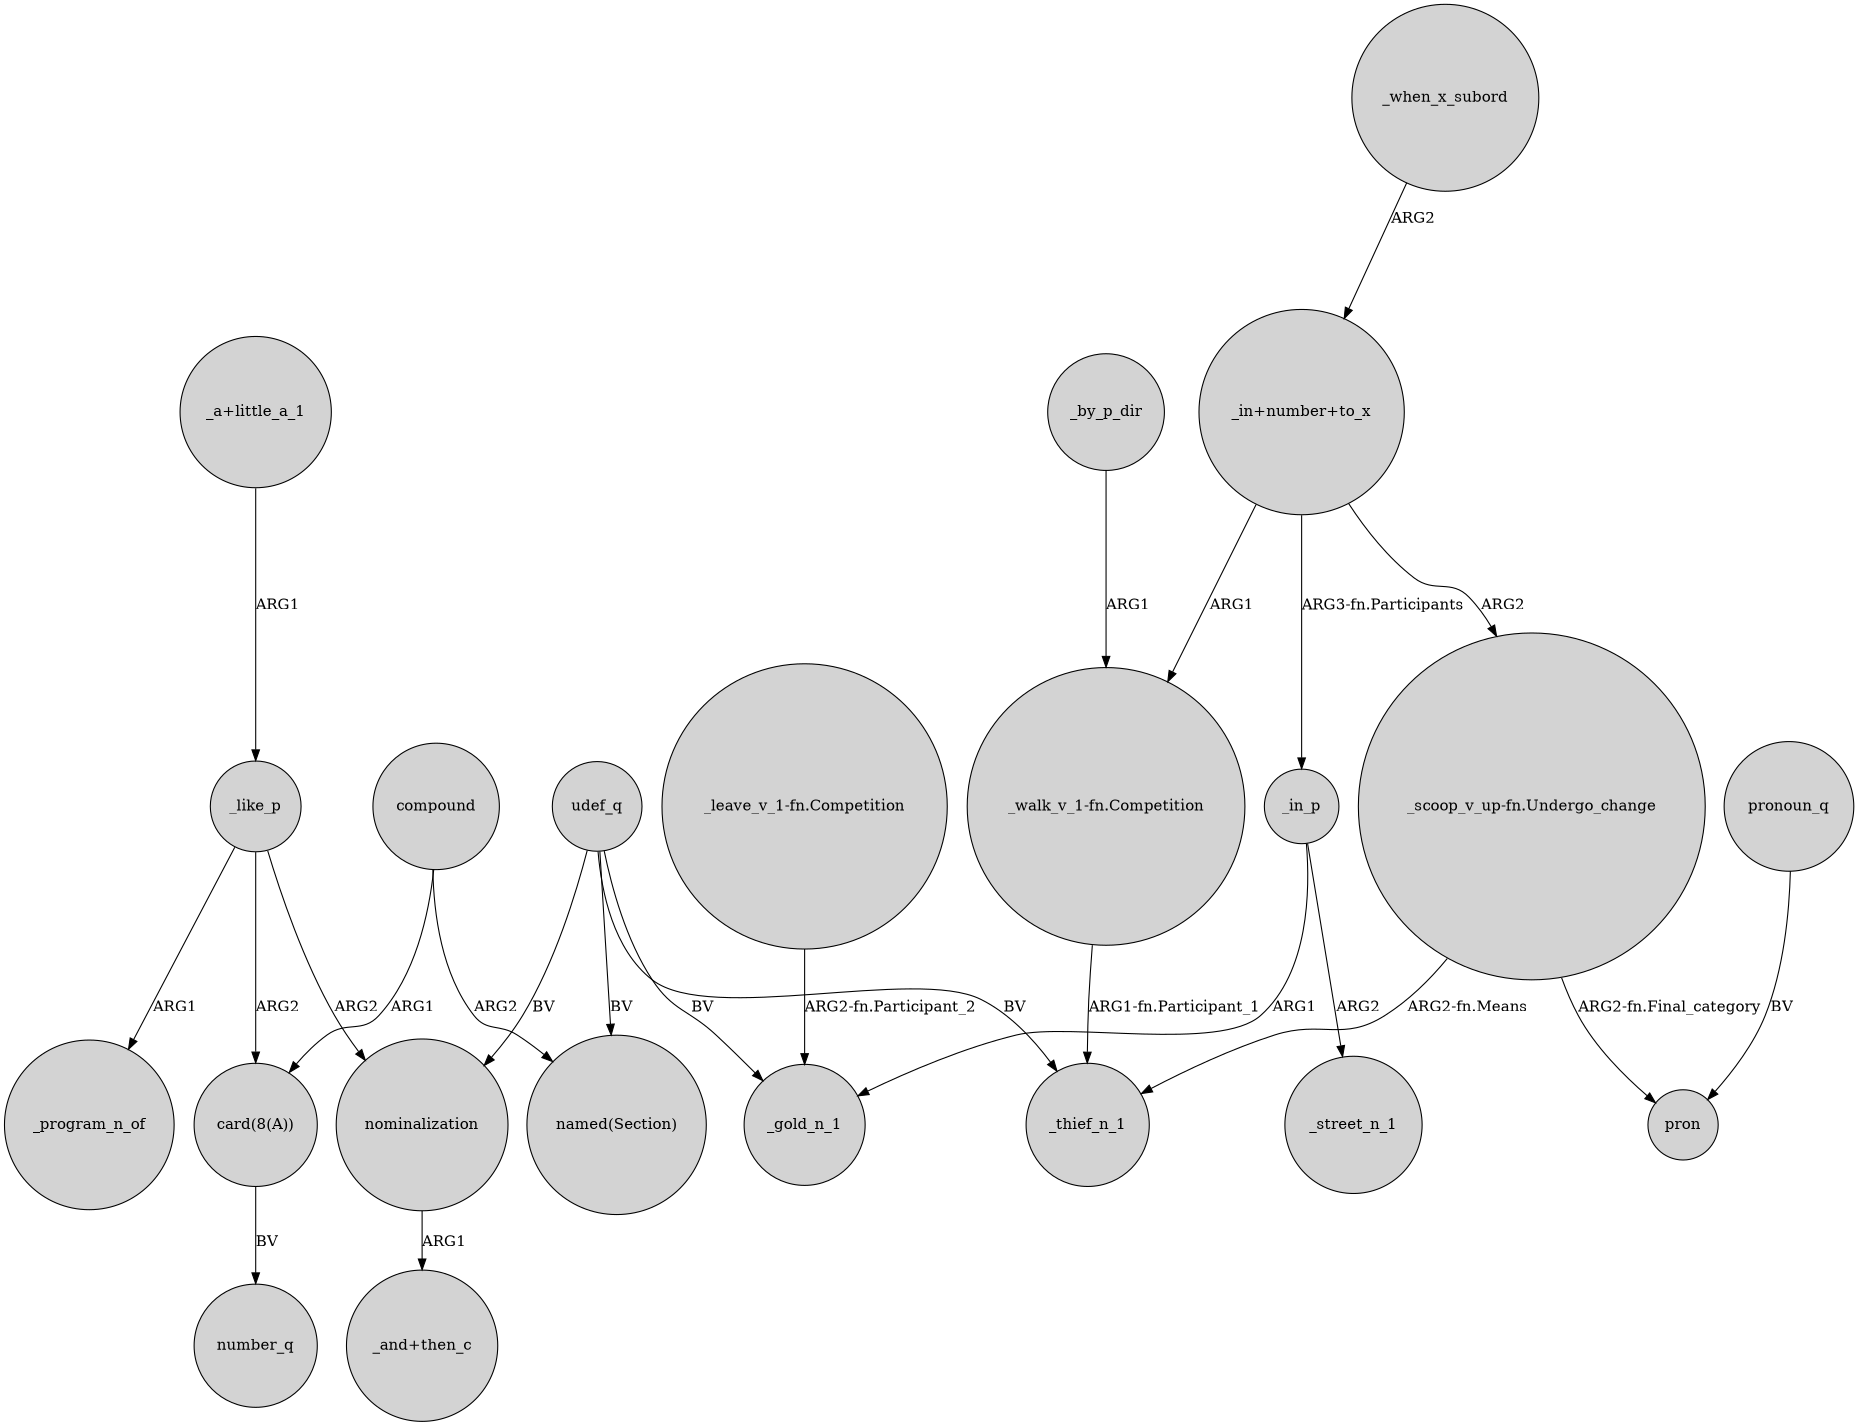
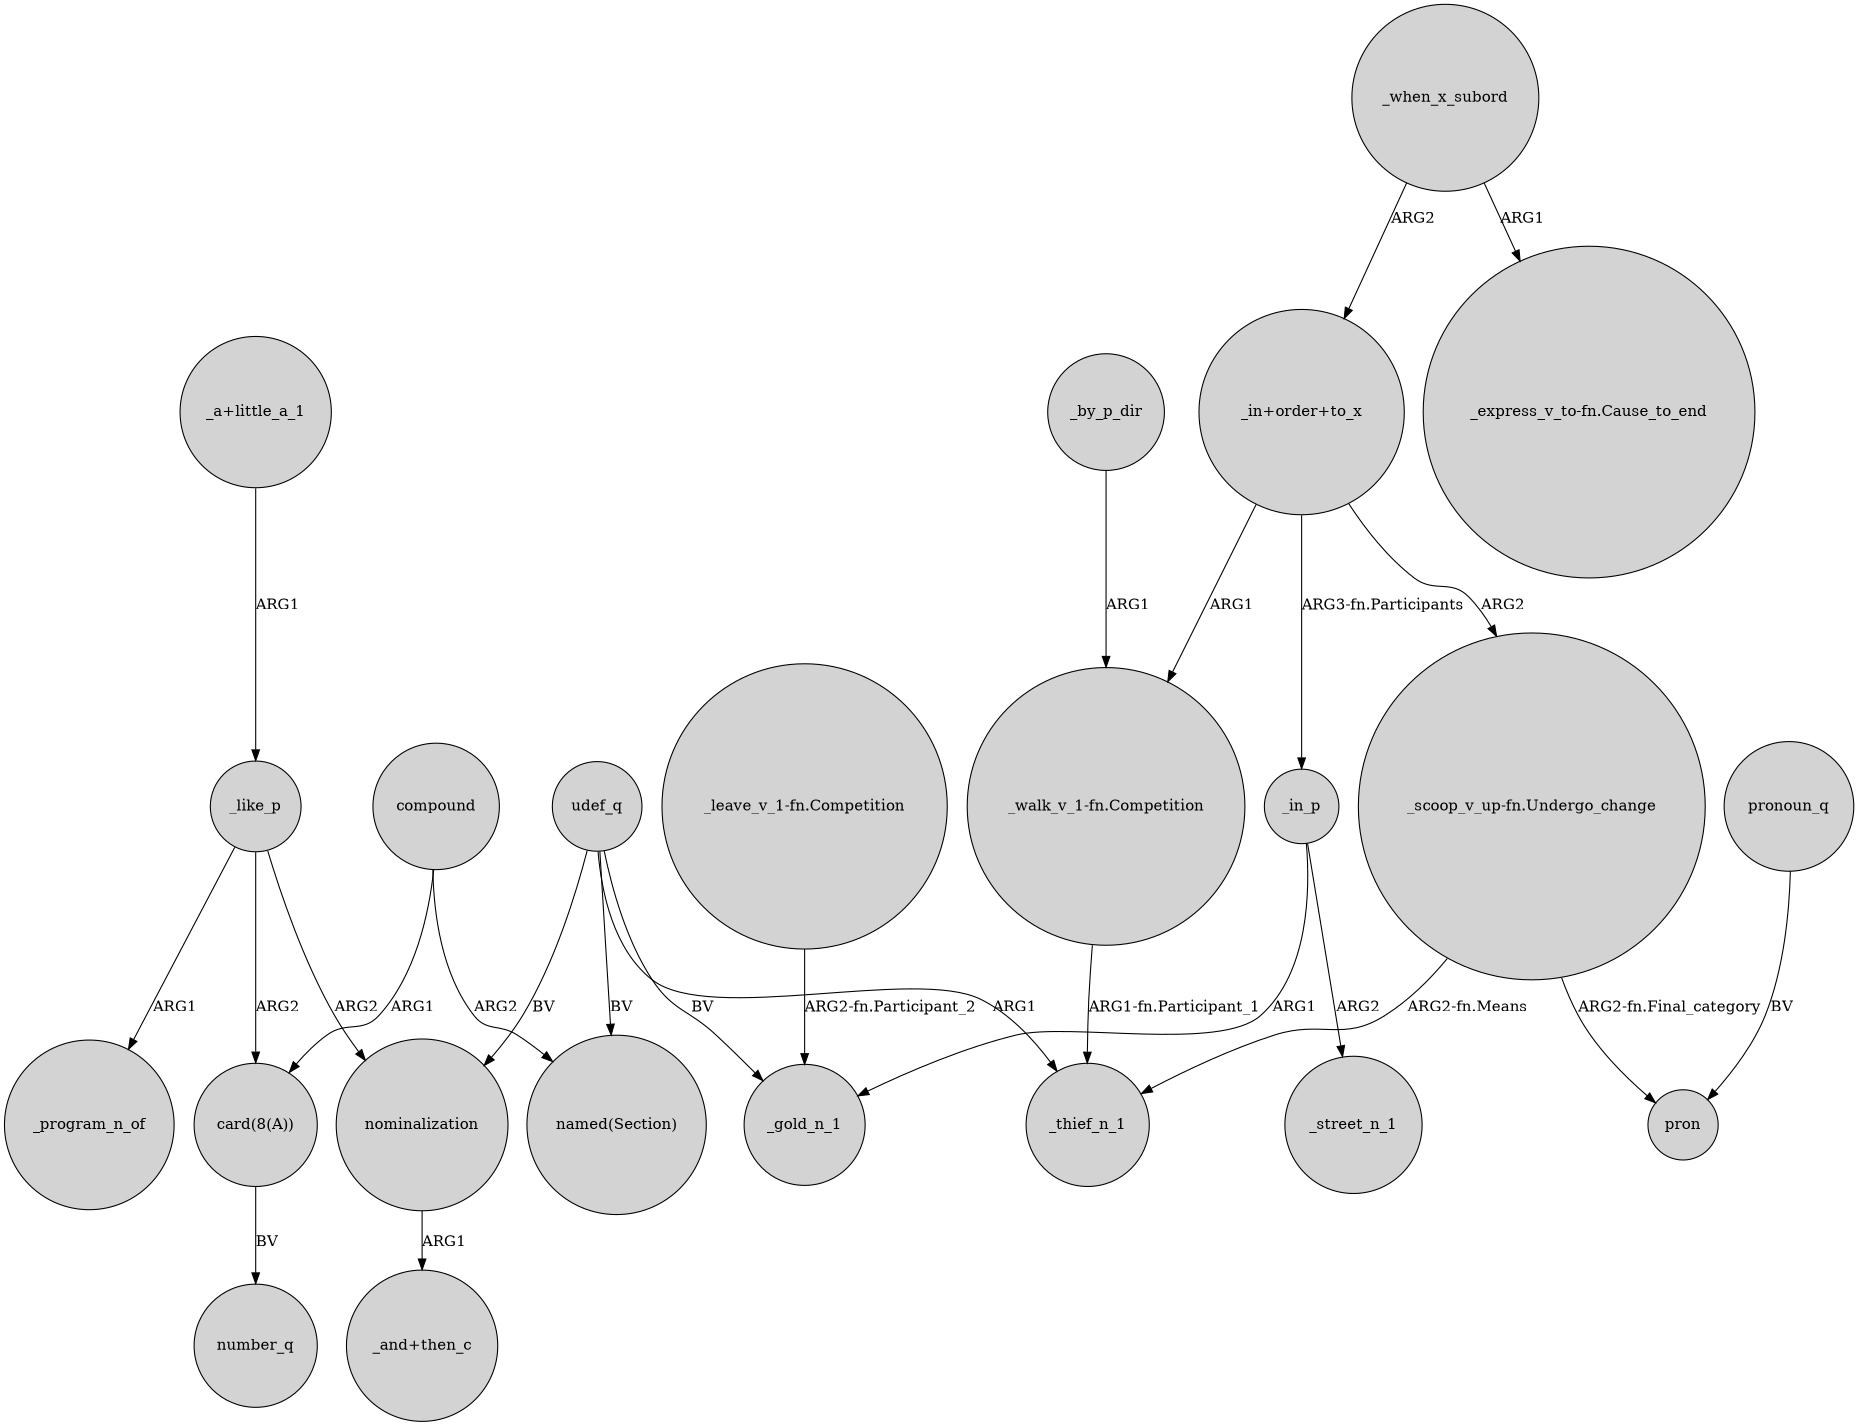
  digraph {
    node [shape=circle style=filled]
    udef_q
    "named(Section)"
    _gold_n_1
    nominalization
    _thief_n_1
    "_and+then_c"
    "_leave_v_1-fn.Competition"
    _in_p
    _street_n_1
    "card(8(A))"
    number_q
    _like_p
    _program_n_of
    _by_p_dir
    "_walk_v_1-fn.Competition"
    "_scoop_v_up-fn.Undergo_change"
    pron
-   "_in+order+to_x" [label="_in+number+to_x"]
+   "_in+order+to_x"
    _when_x_subord
+   "_express_v_to-fn.Cause_to_end"
    pronoun_q
    "_a+little_a_1"
    compound
    udef_q -> "named(Section)" [label=BV]
    udef_q -> _gold_n_1 [label=BV]
    udef_q -> nominalization [label=BV]
-   udef_q -> _thief_n_1 [label=BV]
+   udef_q -> _thief_n_1 [label=ARG1]
    nominalization -> "_and+then_c" [label=ARG1]
    "_leave_v_1-fn.Competition" -> _gold_n_1 [label="ARG2-fn.Participant_2"]
    _in_p -> _gold_n_1 [label=ARG1]
    _in_p -> _street_n_1 [label=ARG2]
    "card(8(A))" -> number_q [label=BV]
    _like_p -> nominalization [label=ARG2]
    _like_p -> "card(8(A))" [label=ARG2]
    _like_p -> _program_n_of [label=ARG1]
    _by_p_dir -> "_walk_v_1-fn.Competition" [label=ARG1]
    "_walk_v_1-fn.Competition" -> _thief_n_1 [label="ARG1-fn.Participant_1"]
    "_scoop_v_up-fn.Undergo_change" -> _thief_n_1 [label="ARG2-fn.Means"]
    "_scoop_v_up-fn.Undergo_change" -> pron [label="ARG2-fn.Final_category"]
    "_in+order+to_x" -> _in_p [label="ARG3-fn.Participants"]
    "_in+order+to_x" -> "_walk_v_1-fn.Competition" [label=ARG1]
    "_in+order+to_x" -> "_scoop_v_up-fn.Undergo_change" [label=ARG2]
    _when_x_subord -> "_in+order+to_x" [label=ARG2]
+   _when_x_subord -> "_express_v_to-fn.Cause_to_end" [label=ARG1]
    pronoun_q -> pron [label=BV]
    "_a+little_a_1" -> _like_p [label=ARG1]
    compound -> "named(Section)" [label=ARG2]
    compound -> "card(8(A))" [label=ARG1]
  }
